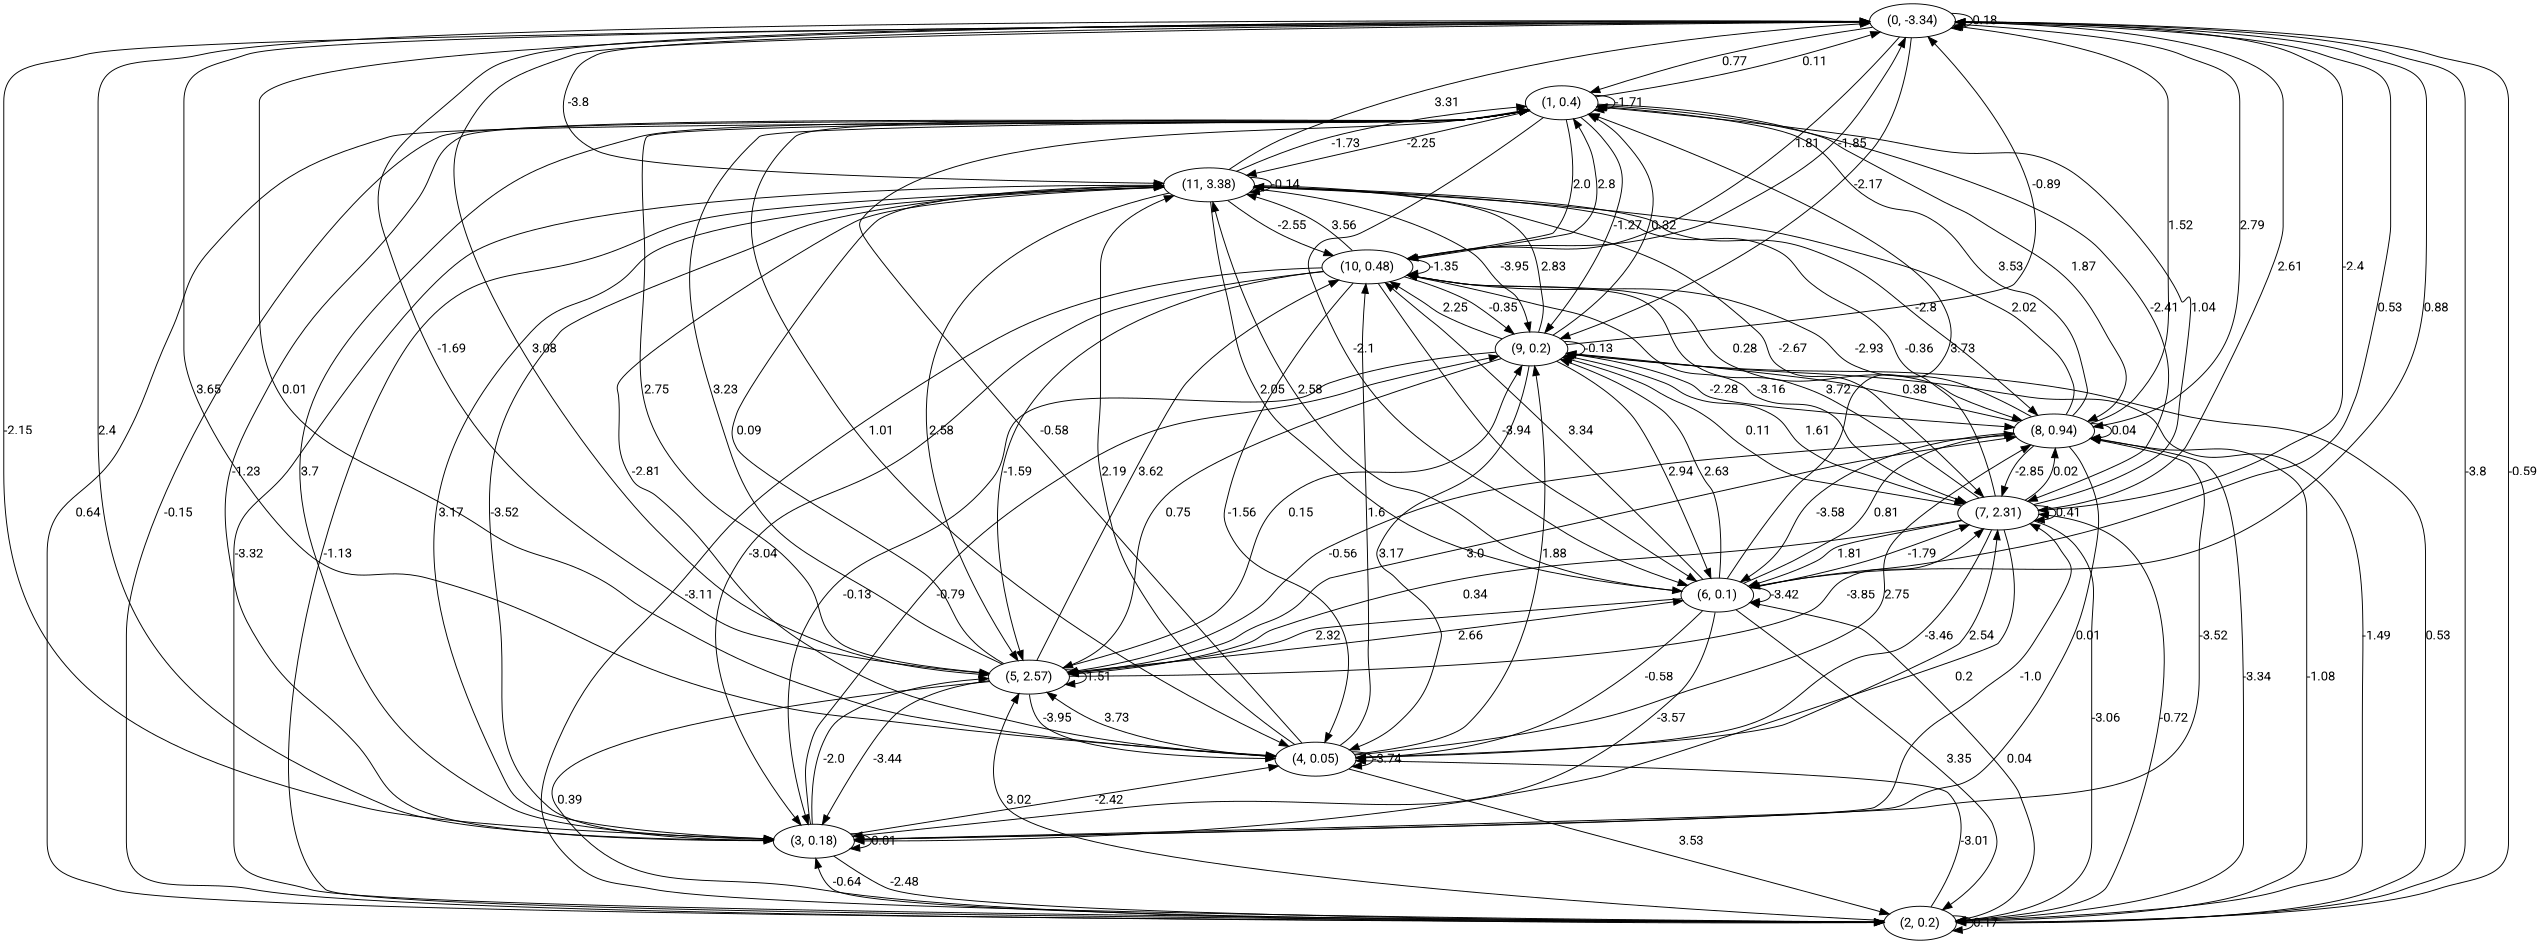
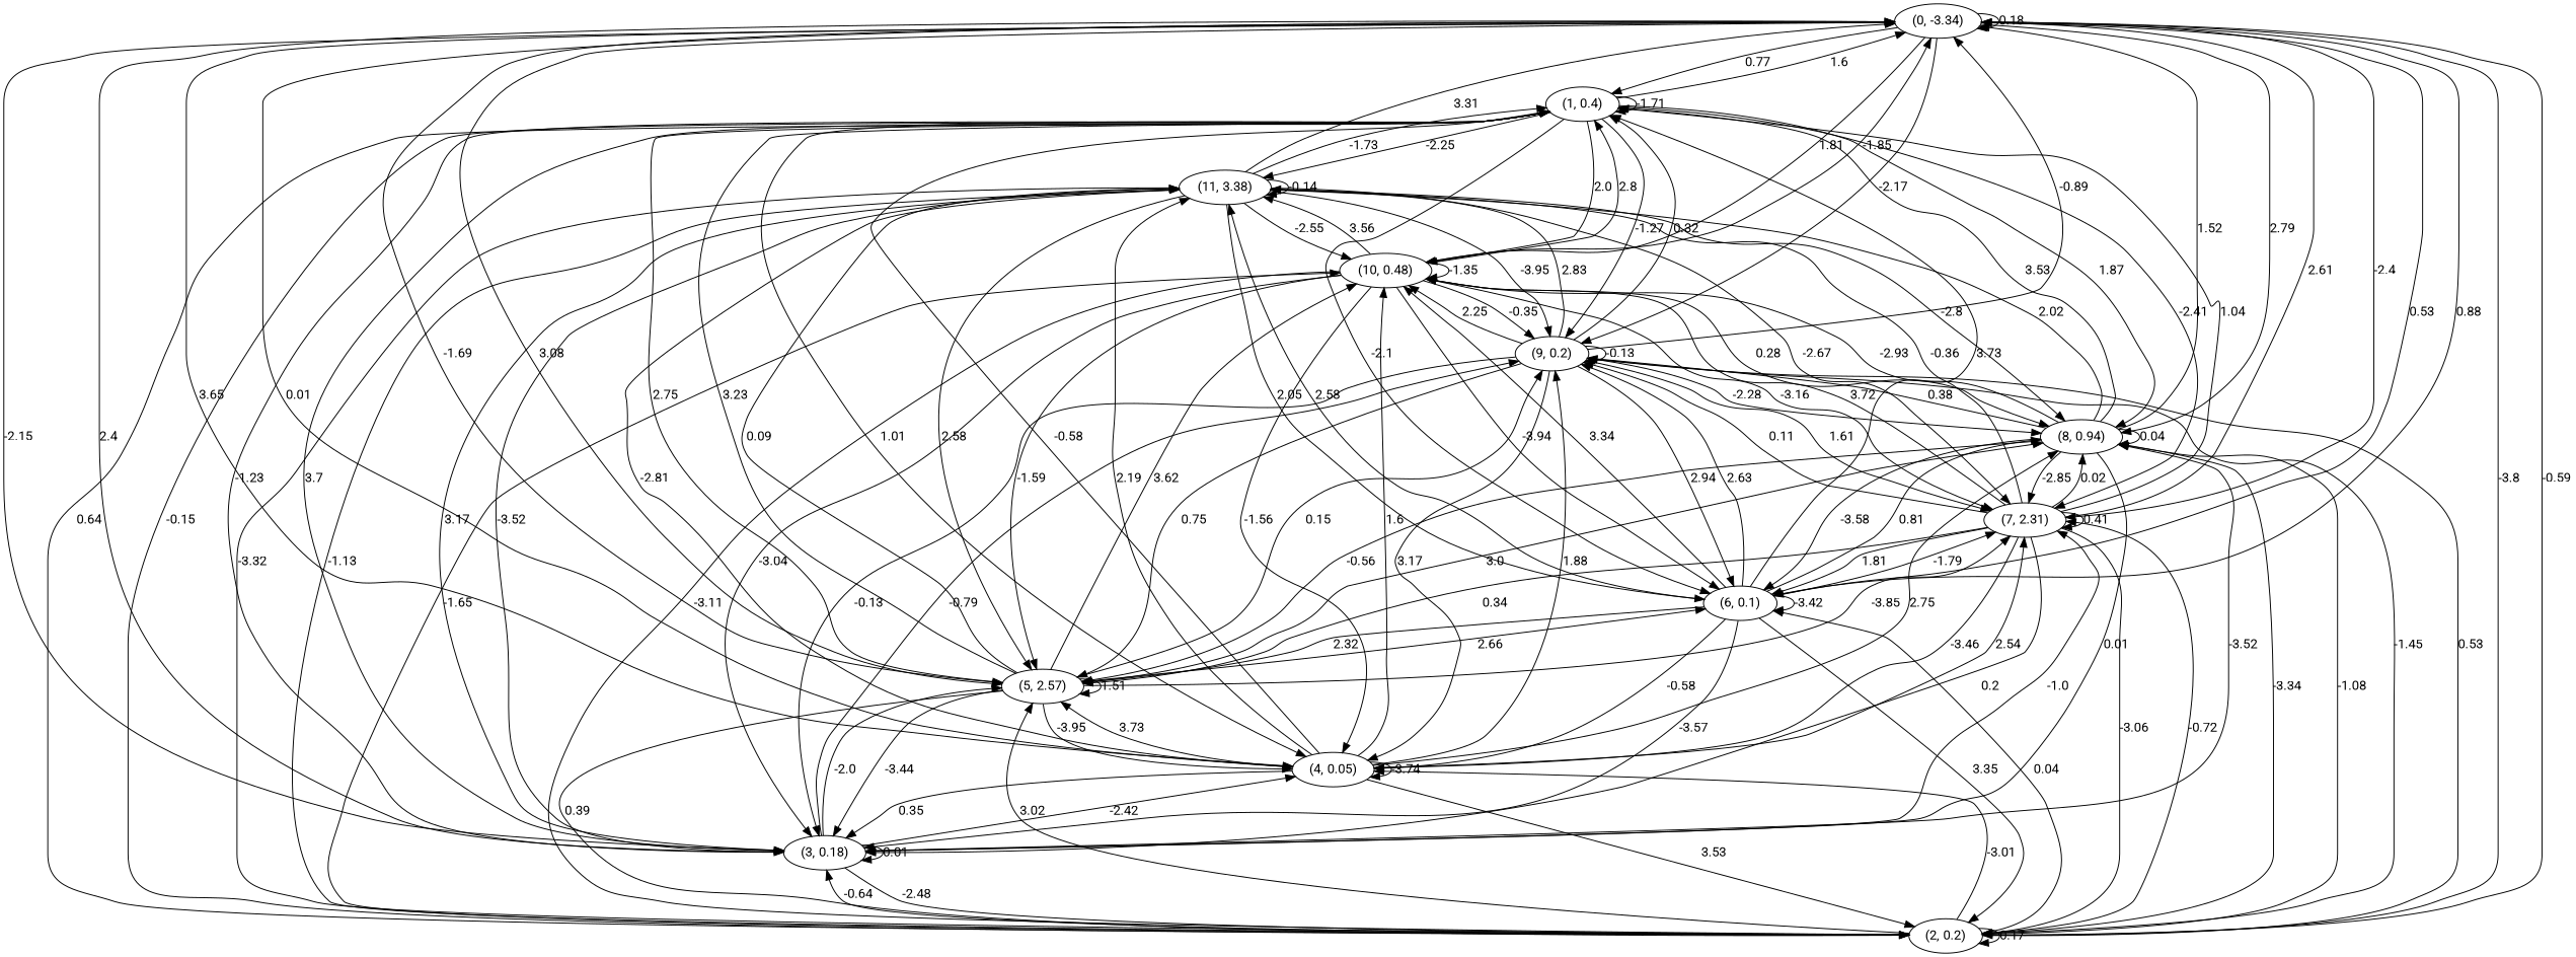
  digraph {
    fontname=Roboto
    node [fontname=Roboto]
    edge [fontname=Roboto]
    n1 [label="(0, -3.34)"]
    n2 [label="(1, 0.4)"]
    n3 [label="(2, 0.2)"]
    n4 [label="(3, 0.18)"]
    n5 [label="(4, 0.05)"]
    n6 [label="(5, 2.57)"]
    n7 [label="(6, 0.1)"]
    n8 [label="(7, 2.31)"]
    n9 [label="(8, 0.94)"]
    n10 [label="(9, 0.2)"]
    n11 [label="(10, 0.48)"]
    n12 [label="(11, 3.38)"]
    n1 -> n1 [label=0.18]
    n1 -> n2 [label=0.77]
    n1 -> n3 [label=-3.8]
    n1 -> n4 [label=-2.15]
    n1 -> n5 [label=3.65]
    n1 -> n6 [label=3.08]
    n1 -> n7 [label=0.53]
    n1 -> n8 [label=-2.4]
    n1 -> n9 [label=2.79]
    n1 -> n10 [label=-2.17]
    n1 -> n11 [label=1.81]
-   n1 -> n12 [label=-3.8]
-   n2 -> n1 [label=0.11]
+   n2 -> n1 [label=1.6]
    n2 -> n2 [label=-1.71]
    n2 -> n3 [label=0.64]
    n2 -> n4 [label=-1.23]
    n2 -> n5 [label=1.01]
    n2 -> n6 [label=2.75]
    n2 -> n7 [label=-2.1]
    n2 -> n8 [label=-2.41]
    n2 -> n9 [label=1.87]
    n2 -> n10 [label=-1.27]
    n2 -> n11 [label=2.0]
    n2 -> n12 [label=-2.25]
    n3 -> n1 [label=-0.59]
    n3 -> n2 [label=-0.15]
    n3 -> n3 [label=0.17]
    n3 -> n4 [label=-0.64]
    n3 -> n5 [label=-3.01]
    n3 -> n6 [label=3.02]
    n3 -> n7 [label=0.04]
    n3 -> n8 [label=-0.72]
    n3 -> n9 [label=-1.08]
    n3 -> n10 [label=0.53]
+   n3 -> n11 [label=-1.65]
    n3 -> n12 [label=-1.13]
    n4 -> n1 [label=2.4]
    n4 -> n2 [label=3.7]
    n4 -> n3 [label=-2.48]
    n4 -> n4 [label=0.01]
    n4 -> n5 [label=-2.42]
    n4 -> n6 [label=-2.0]
    n4 -> n8 [label=-1.0]
    n4 -> n9 [label=-3.52]
    n4 -> n10 [label=-0.79]
    n4 -> n12 [label=-3.52]
    n5 -> n1 [label=0.01]
    n5 -> n2 [label=-0.58]
    n5 -> n3 [label=3.53]
+   n5 -> n4 [label=0.35]
    n5 -> n5 [label=-3.74]
    n5 -> n6 [label=3.73]
    n5 -> n8 [label=2.54]
    n5 -> n9 [label=2.75]
    n5 -> n10 [label=1.88]
    n5 -> n11 [label=1.6]
    n5 -> n12 [label=2.19]
    n6 -> n1 [label=-1.69]
    n6 -> n2 [label=3.23]
    n6 -> n3 [label=0.39]
    n6 -> n4 [label=-3.44]
    n6 -> n5 [label=-3.95]
    n6 -> n6 [label=1.51]
    n6 -> n7 [label=2.66]
    n6 -> n8 [label=-3.85]
    n6 -> n9 [label=3.0]
    n6 -> n10 [label=0.15]
    n6 -> n11 [label=3.62]
    n6 -> n12 [label=0.09]
    n7 -> n1 [label=0.88]
    n7 -> n2 [label=3.73]
    n7 -> n3 [label=3.35]
    n7 -> n4 [label=-3.57]
    n7 -> n5 [label=-0.58]
    n7 -> n6 [label=2.32]
    n7 -> n7 [label=-3.42]
    n7 -> n8 [label=-1.79]
    n7 -> n9 [label=0.81]
    n7 -> n10 [label=2.63]
    n7 -> n11 [label=3.34]
    n7 -> n12 [label=2.58]
    n8 -> n1 [label=2.61]
    n8 -> n2 [label=1.04]
    n8 -> n3 [label=-3.06]
    n8 -> n4 [label=0.2]
    n8 -> n5 [label=-3.46]
    n8 -> n6 [label=0.34]
    n8 -> n7 [label=1.81]
    n8 -> n8 [label=0.41]
    n8 -> n9 [label=0.02]
    n8 -> n10 [label=0.11]
    n8 -> n11 [label=3.72]
    n8 -> n12 [label=-0.36]
    n9 -> n1 [label=1.52]
    n9 -> n2 [label=3.53]
    n9 -> n3 [label=-3.34]
    n9 -> n4 [label=0.01]
    n9 -> n6 [label=-0.56]
    n9 -> n7 [label=-3.58]
    n9 -> n8 [label=-2.85]
    n9 -> n9 [label=0.04]
    n9 -> n10 [label=0.38]
    n9 -> n11 [label=-2.93]
    n9 -> n12 [label=2.02]
    n10 -> n1 [label=-0.89]
    n10 -> n2 [label=0.32]
-   n10 -> n3 [label=-1.49]
+   n10 -> n3 [label=-1.45]
    n10 -> n4 [label=-0.13]
    n10 -> n5 [label=3.17]
    n10 -> n6 [label=0.75]
    n10 -> n7 [label=2.94]
    n10 -> n8 [label=1.61]
    n10 -> n9 [label=-2.28]
    n10 -> n10 [label=-0.13]
    n10 -> n11 [label=2.25]
    n10 -> n12 [label=2.83]
    n11 -> n1 [label=-1.85]
    n11 -> n2 [label=2.8]
    n11 -> n3 [label=-3.11]
    n11 -> n4 [label=-3.04]
    n11 -> n5 [label=-1.56]
    n11 -> n6 [label=-1.59]
    n11 -> n7 [label=-3.94]
    n11 -> n8 [label=-3.16]
    n11 -> n9 [label=0.28]
    n11 -> n10 [label=-0.35]
    n11 -> n11 [label=-1.35]
    n11 -> n12 [label=3.56]
    n12 -> n1 [label=3.31]
    n12 -> n2 [label=-1.73]
    n12 -> n3 [label=-3.32]
    n12 -> n4 [label=3.17]
    n12 -> n5 [label=-2.81]
    n12 -> n6 [label=2.58]
    n12 -> n7 [label=2.05]
    n12 -> n8 [label=-2.67]
    n12 -> n9 [label=-2.8]
    n12 -> n10 [label=-3.95]
    n12 -> n11 [label=-2.55]
    n12 -> n12 [label=-0.14]
  }
